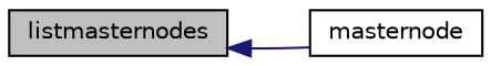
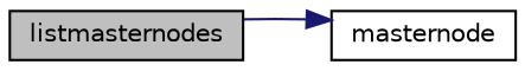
  digraph {
    rankdir=LR
    node [color=black fontname=Helvetica fontsize=10 shape=record style=filled]
    n1 [fillcolor=grey75 fontcolor=black height=0.2 label=listmasternodes width=0.4]
    n2 [fillcolor=white height=0.2 label=masternode width=0.4]
-   n1 -> n2 [color=midnightblue dir=back fontname=Helvetica fontsize=10 labelfontname=Helvetica labelfontsize=10 style=solid]
+   n2 -> n1 [color=midnightblue dir=back fontname=Helvetica fontsize=10 labelfontname=Helvetica labelfontsize=10 style=solid]
  }
